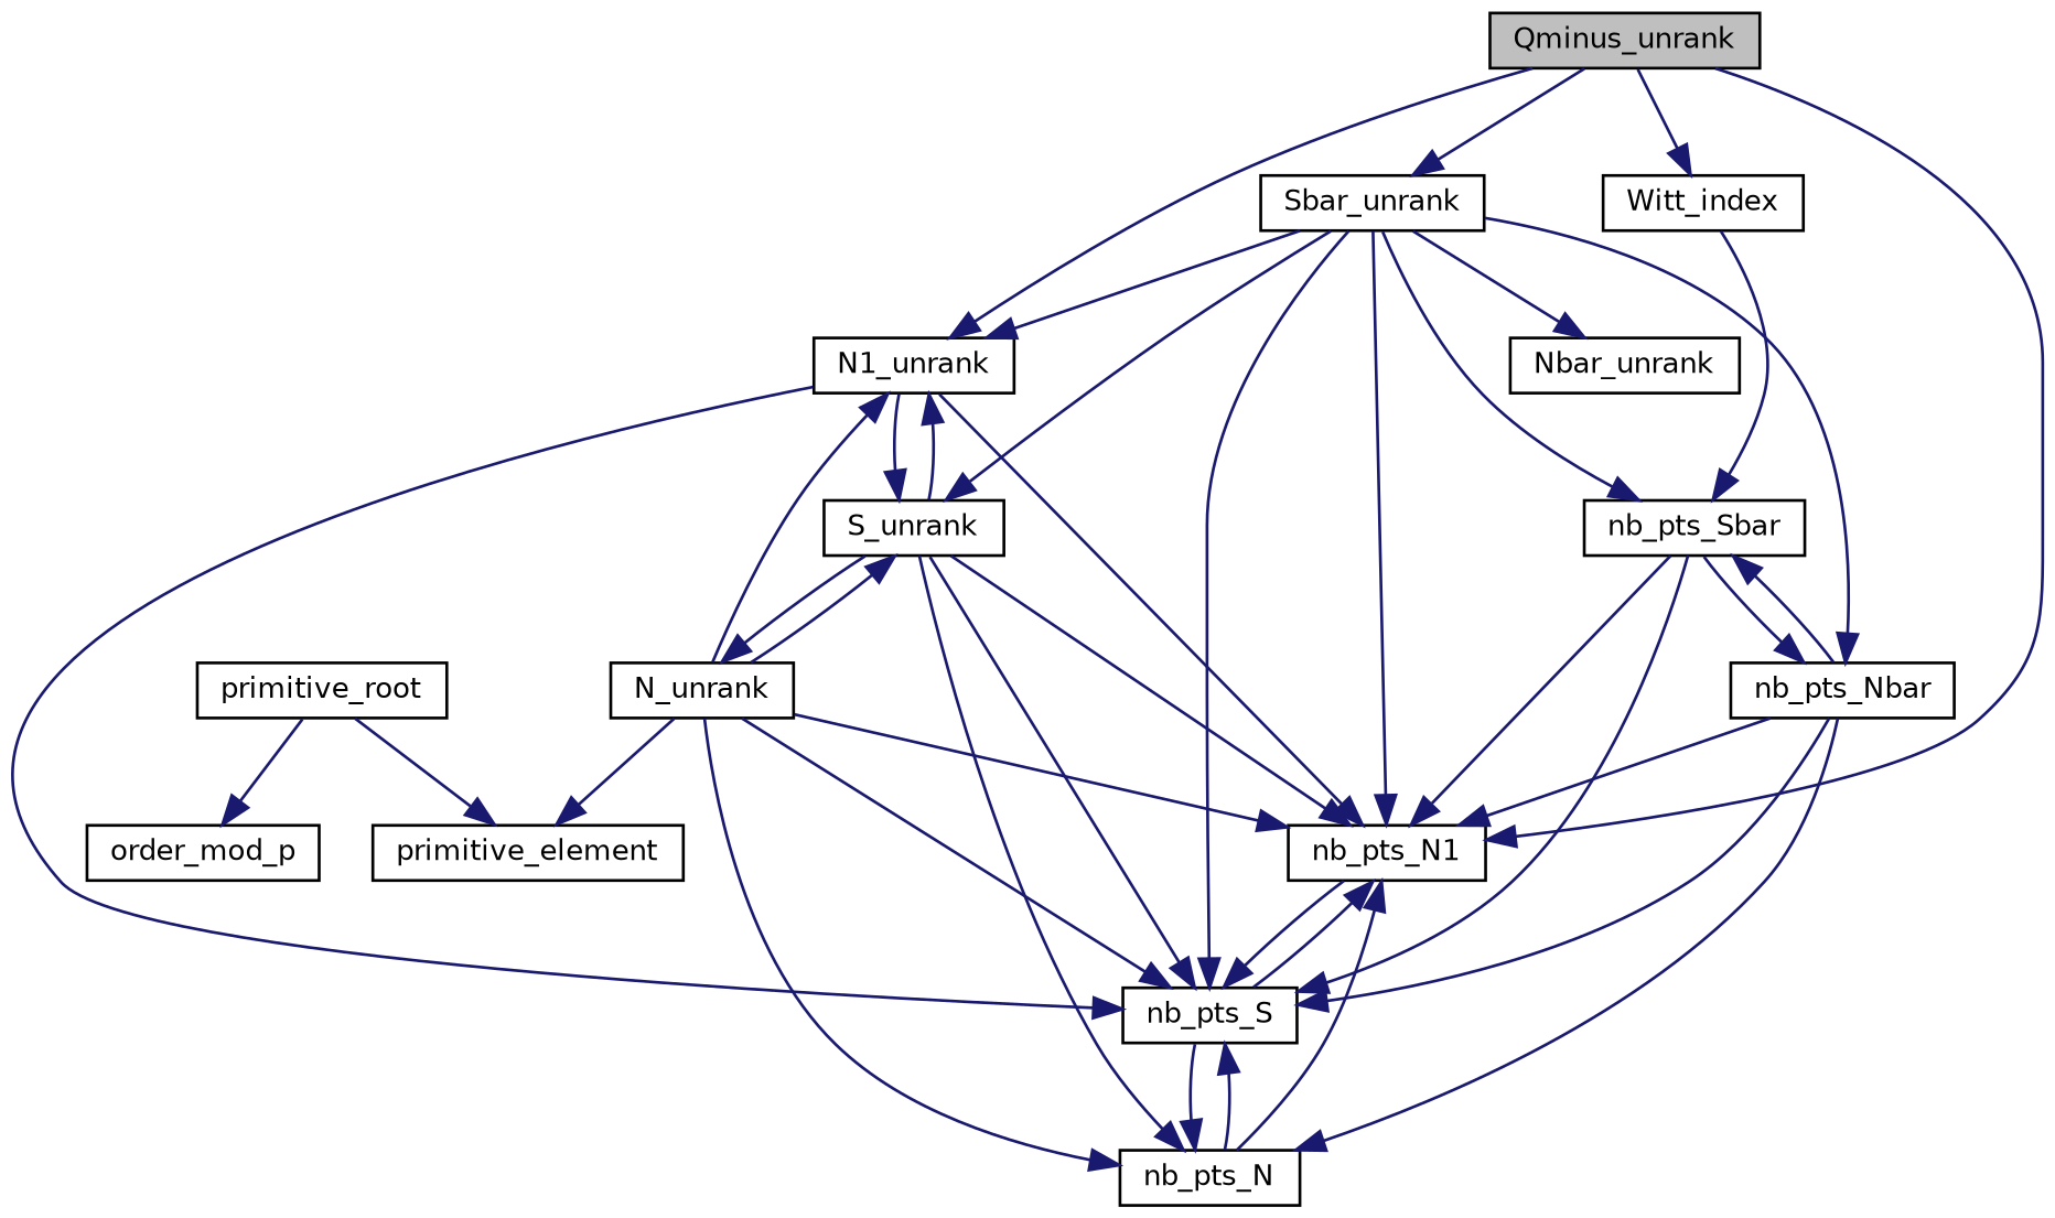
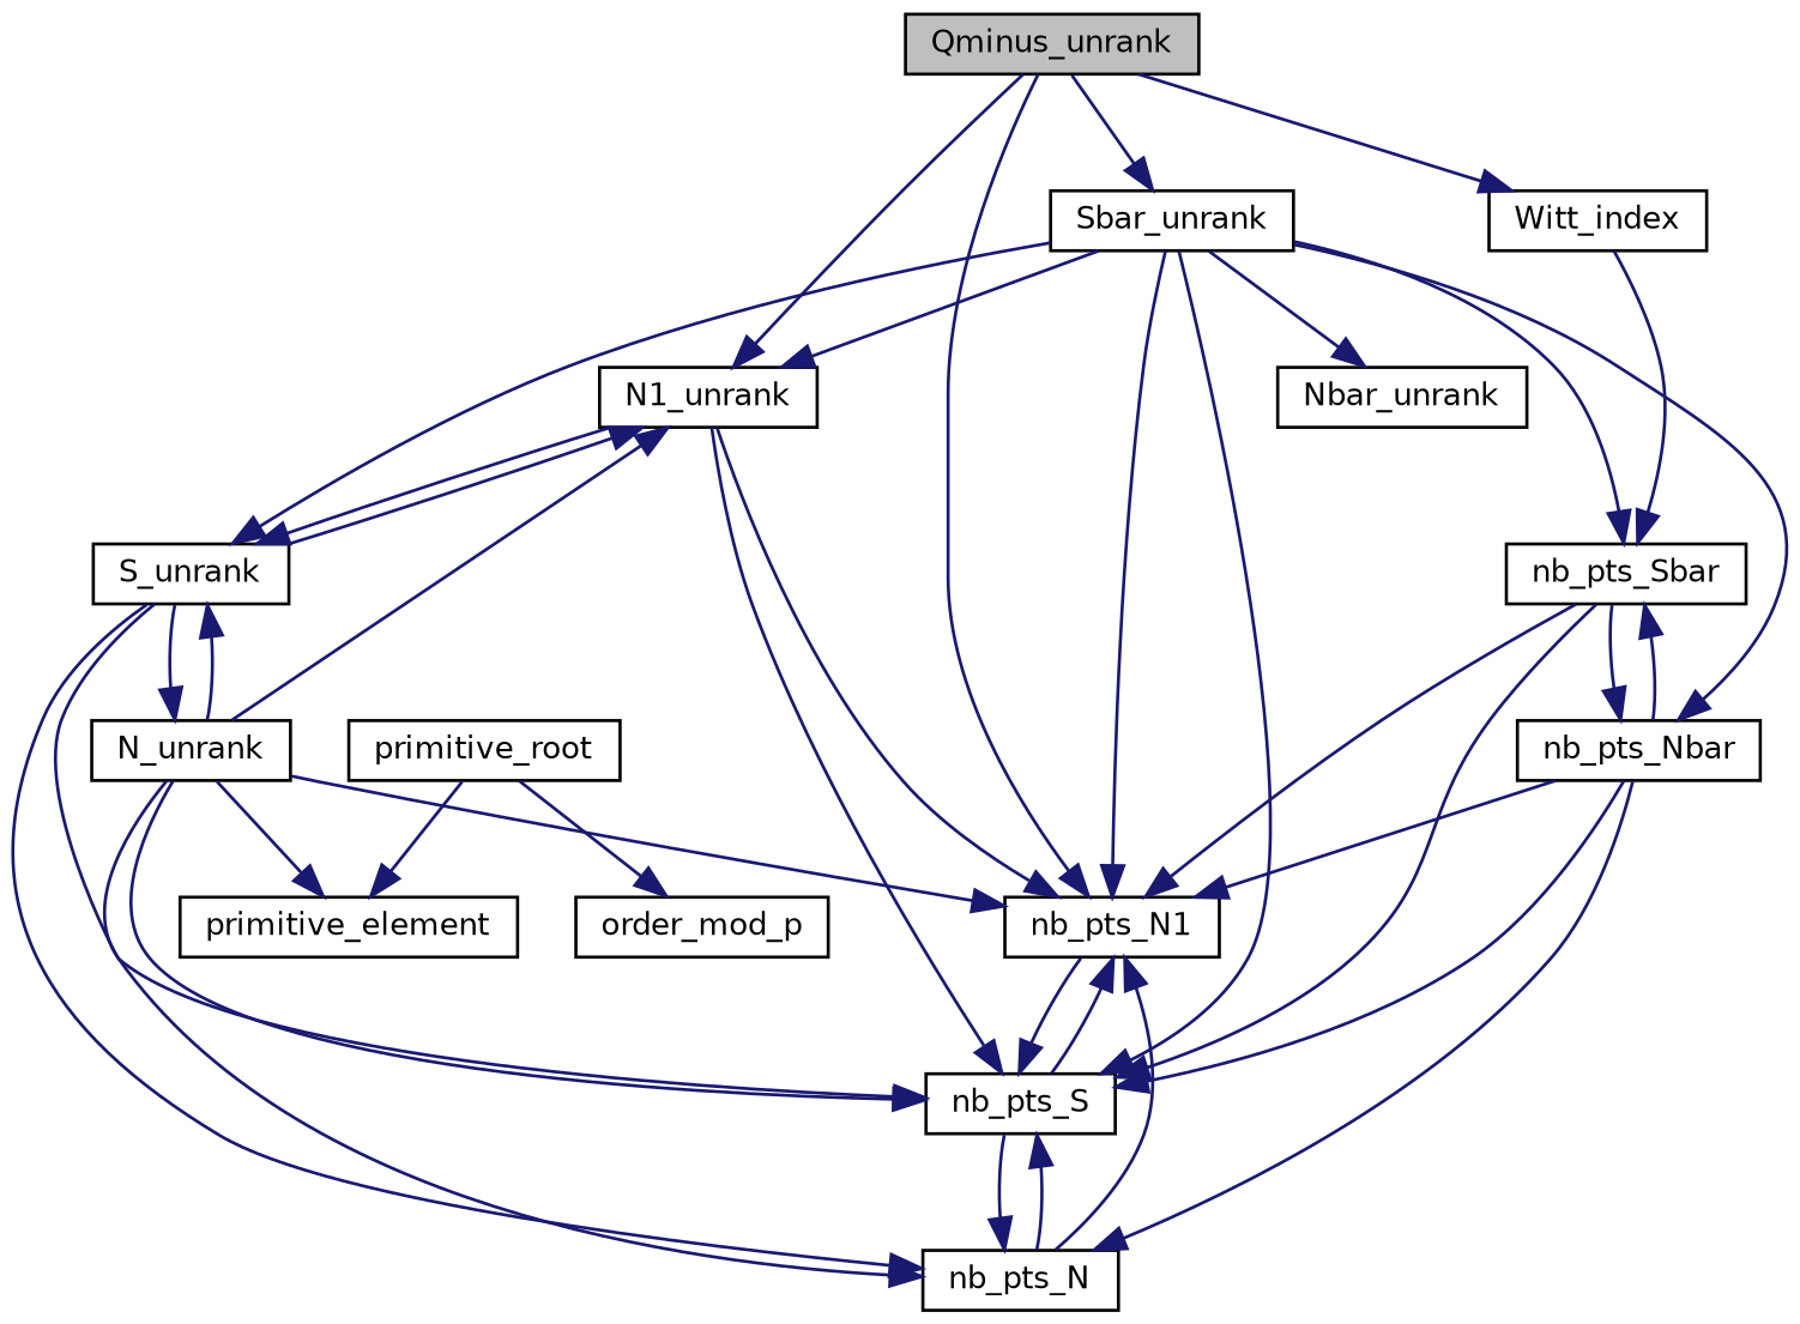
  digraph {
    rankdir=TB
    node [color=black fillcolor=white fontname=Helvetica fontsize=10 shape=record style=filled]
    edge [color=midnightblue fontname=Helvetica fontsize=10 labelfontname=Helvetica labelfontsize=10 style=solid]
    n1 [fillcolor=grey75 fontcolor=black height=0.2 label=Qminus_unrank width=0.4]
    n2 [height=0.2 label=Witt_index width=0.4]
    n3 [height=0.2 label=nb_pts_N1 width=0.4]
    n4 [height=0.2 label=Sbar_unrank width=0.4]
    n5 [height=0.2 label=N1_unrank width=0.4]
    n6 [height=0.2 label=nb_pts_Sbar width=0.4]
    n7 [height=0.2 label=nb_pts_S width=0.4]
    n8 [height=0.2 label=nb_pts_Nbar width=0.4]
    n9 [height=0.2 label=S_unrank width=0.4]
    n10 [height=0.2 label=Nbar_unrank width=0.4]
    n11 [height=0.2 label=nb_pts_N width=0.4]
    n12 [height=0.2 label=N_unrank width=0.4]
    n13 [height=0.2 label=primitive_element width=0.4]
    n14 [height=0.2 label=primitive_root width=0.4]
    n15 [height=0.2 label=order_mod_p width=0.4]
    n1 -> n2
    n1 -> n3
    n1 -> n4
    n1 -> n5
    n2 -> n6
    n3 -> n7
    n4 -> n3
    n4 -> n5
    n4 -> n6
    n4 -> n7
    n4 -> n8
    n4 -> n9
    n4 -> n10
    n5 -> n3
    n5 -> n7
    n5 -> n9
    n6 -> n3
    n6 -> n7
    n6 -> n8
    n7 -> n3
    n7 -> n11
    n8 -> n3
    n8 -> n6
    n8 -> n7
    n8 -> n11
-   n9 -> n3
    n9 -> n5
    n9 -> n7
    n9 -> n11
    n9 -> n12
    n11 -> n3
    n11 -> n7
    n12 -> n3
    n12 -> n5
    n12 -> n7
    n12 -> n9
    n12 -> n11
    n12 -> n13
    n14 -> n13
    n14 -> n15
  }
